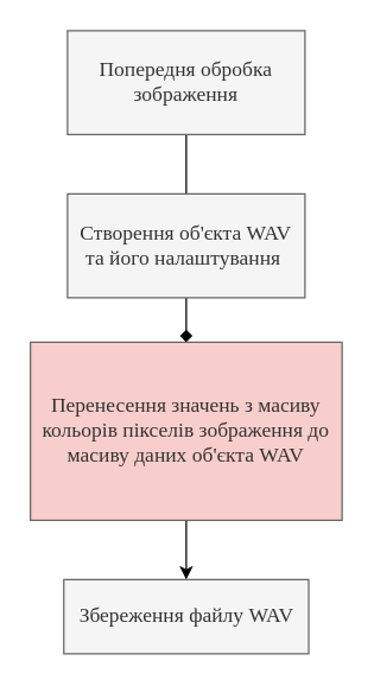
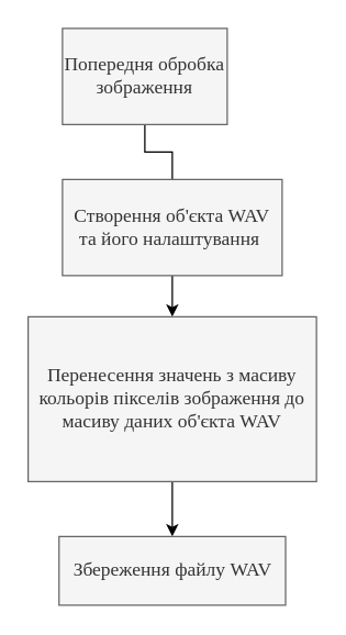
  <mxCell id="0" />
  <mxCell id="1" parent="0" />
  <mxCell id="2" value="" style="edgeStyle=orthogonalEdgeStyle;rounded=0;orthogonalLoop=1;jettySize=auto;html=1;endArrow=none;" parent="1" source="3" target="5" edge="1"><mxGeometry relative="1" as="geometry" /></mxCell>
- <mxCell id="3" value="&lt;font face=&quot;Times New Roman&quot;&gt;&lt;span style=&quot;font-size: 14px;&quot;&gt;Попередня обробка зображення&lt;/span&gt;&lt;/font&gt;" style="rounded=0;whiteSpace=wrap;html=1;fillColor=#f5f5f5;fontColor=#333333;strokeColor=#666666;" parent="1" vertex="1"><mxGeometry x="45" y="20" width="160" height="70" as="geometry" /></mxCell>
- <mxCell id="4" value="" style="edgeStyle=orthogonalEdgeStyle;rounded=0;orthogonalLoop=1;jettySize=auto;html=1;endArrow=diamond;" parent="1" source="5" target="7" edge="1"><mxGeometry relative="1" as="geometry" /></mxCell>
+ <mxCell id="3" value="&lt;font face=&quot;Times New Roman&quot;&gt;&lt;span style=&quot;font-size: 14px;&quot;&gt;Попередня обробка зображення&lt;/span&gt;&lt;/font&gt;" style="rounded=0;whiteSpace=wrap;html=1;fillColor=#f5f5f5;fontColor=#333333;strokeColor=#666666;" parent="1" vertex="1"><mxGeometry x="45" y="20" width="120" height="70" as="geometry" /></mxCell>
+ <mxCell id="4" value="" style="edgeStyle=orthogonalEdgeStyle;rounded=0;orthogonalLoop=1;jettySize=auto;html=1;" parent="1" source="5" target="7" edge="1"><mxGeometry relative="1" as="geometry" /></mxCell>
  <mxCell id="5" value="&lt;font face=&quot;Times New Roman&quot;&gt;&lt;span style=&quot;font-size: 14px;&quot;&gt;Створення об'єкта WAV та його налаштування&amp;nbsp;&lt;/span&gt;&lt;/font&gt;" style="rounded=0;whiteSpace=wrap;html=1;fillColor=#f5f5f5;fontColor=#333333;strokeColor=#666666;" parent="1" vertex="1"><mxGeometry x="45" y="130" width="160" height="70" as="geometry" /></mxCell>
  <mxCell id="6" value="" style="edgeStyle=orthogonalEdgeStyle;rounded=0;orthogonalLoop=1;jettySize=auto;html=1;" parent="1" source="7" target="8" edge="1"><mxGeometry relative="1" as="geometry" /></mxCell>
- <mxCell id="7" value="&lt;font face=&quot;Times New Roman&quot;&gt;&lt;span style=&quot;font-size: 14px;&quot;&gt;Перенесення значень з масиву кольорів пікселів зображення до масиву даних об'єкта WAV&lt;/span&gt;&lt;/font&gt;" style="rounded=0;whiteSpace=wrap;html=1;fillColor=#f8cecc;fontColor=#333333;strokeColor=#666666;" parent="1" vertex="1"><mxGeometry x="20" y="230" width="210" height="120" as="geometry" /></mxCell>
+ <mxCell id="7" value="&lt;font face=&quot;Times New Roman&quot;&gt;&lt;span style=&quot;font-size: 14px;&quot;&gt;Перенесення значень з масиву кольорів пікселів зображення до масиву даних об'єкта WAV&lt;/span&gt;&lt;/font&gt;" style="rounded=0;whiteSpace=wrap;html=1;fillColor=#f5f5f5;fontColor=#333333;strokeColor=#666666;" parent="1" vertex="1"><mxGeometry x="20" y="230" width="210" height="120" as="geometry" /></mxCell>
  <mxCell id="8" value="&lt;font face=&quot;Times New Roman&quot;&gt;&lt;span style=&quot;font-size: 14px;&quot;&gt;Збереження файлу WAV&lt;/span&gt;&lt;/font&gt;" style="rounded=0;whiteSpace=wrap;html=1;fillColor=#f5f5f5;fontColor=#333333;strokeColor=#666666;" parent="1" vertex="1"><mxGeometry x="42.5" y="390" width="165" height="50" as="geometry" /></mxCell>
